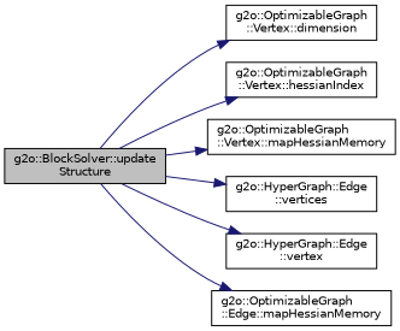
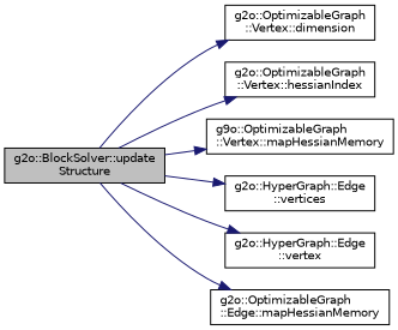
  digraph {
    fontname="DejaVu Sans"
    rankdir=LR
    node [color=black fillcolor=white fontname="DejaVu Sans" fontsize=10 shape=record style=filled]
    edge [color=midnightblue fontname="DejaVu Sans" fontsize=10 labelfontname=Helvetica labelfontsize=10 style=solid]
    n1 [fillcolor=grey75 fontcolor=black height=0.2 label="g2o::BlockSolver::update\lStructure" width=0.4]
    n2 [height=0.2 label="g2o::OptimizableGraph\l::Vertex::dimension" width=0.4]
    n3 [height=0.2 label="g2o::OptimizableGraph\l::Vertex::hessianIndex" width=0.4]
-   n4 [height=0.2 label="g2o::OptimizableGraph\l::Vertex::mapHessianMemory" width=0.4]
+   n4 [height=0.2 label="g9o::OptimizableGraph\l::Vertex::mapHessianMemory" width=0.4]
    n5 [height=0.2 label="g2o::HyperGraph::Edge\l::vertices" width=0.4]
    n6 [height=0.2 label="g2o::HyperGraph::Edge\l::vertex" width=0.4]
    n7 [height=0.2 label="g2o::OptimizableGraph\l::Edge::mapHessianMemory" width=0.4]
    n1 -> n2
    n1 -> n3
    n1 -> n4
    n1 -> n5
    n1 -> n6
    n1 -> n7
  }
